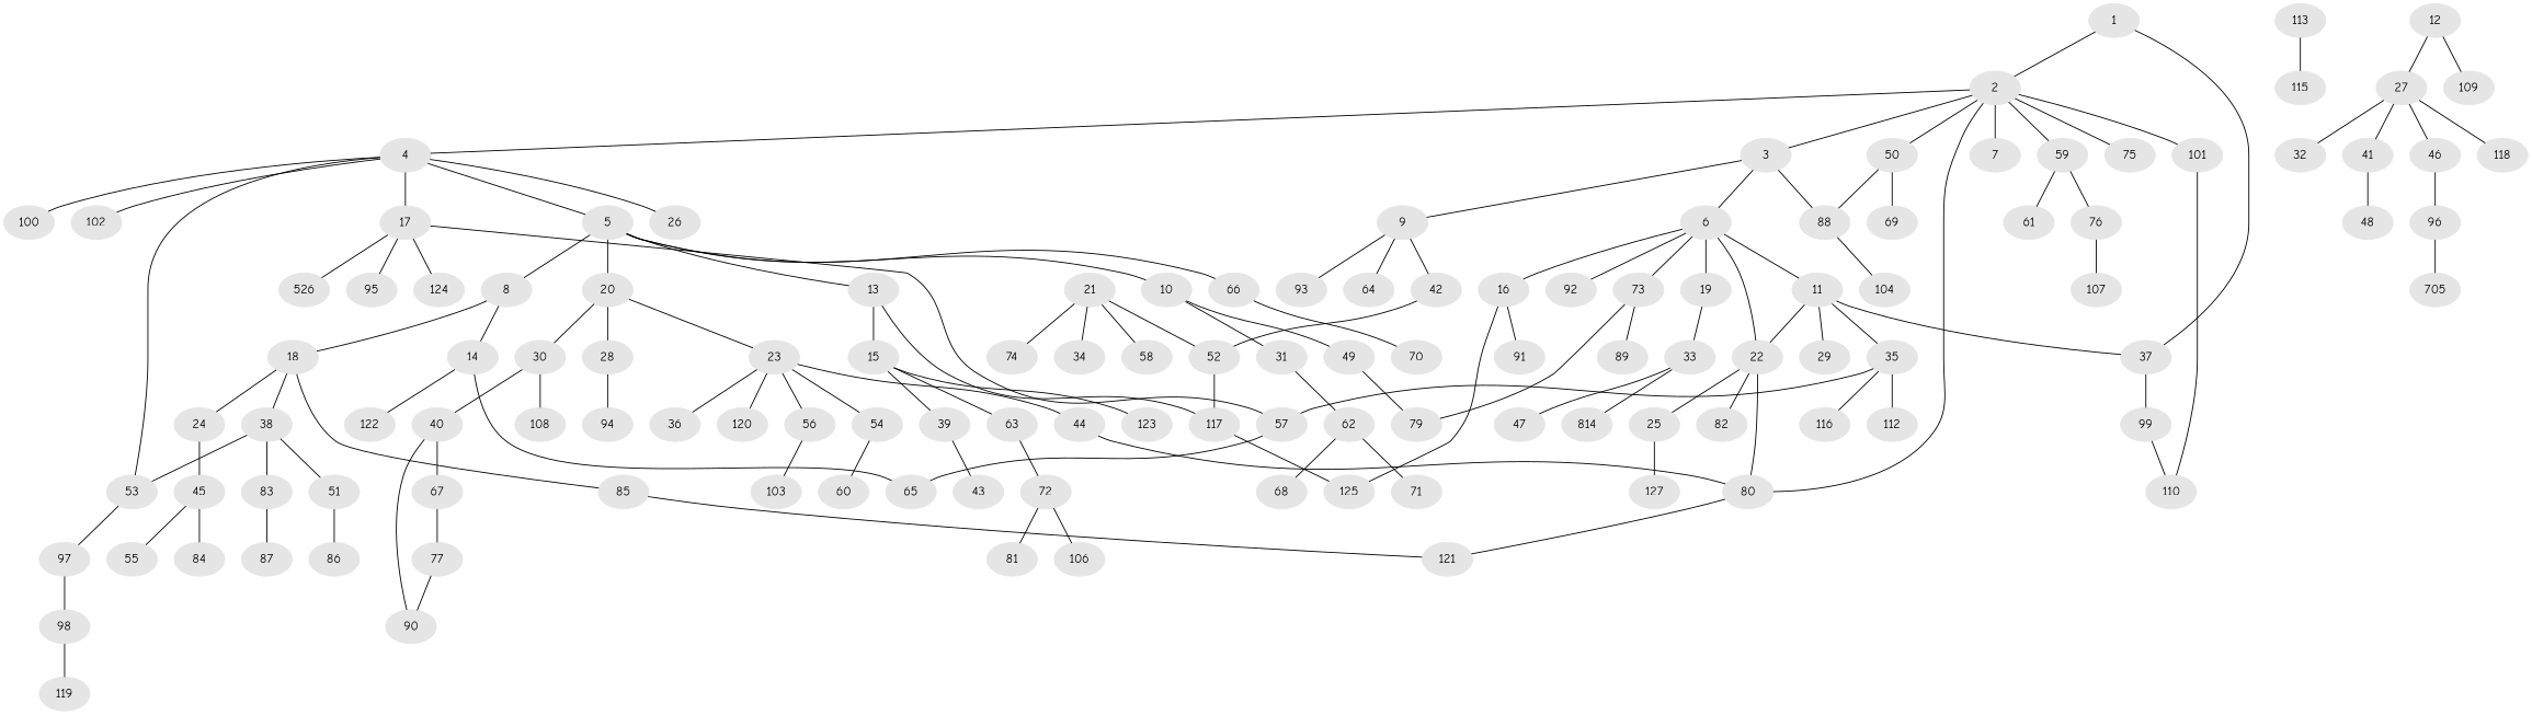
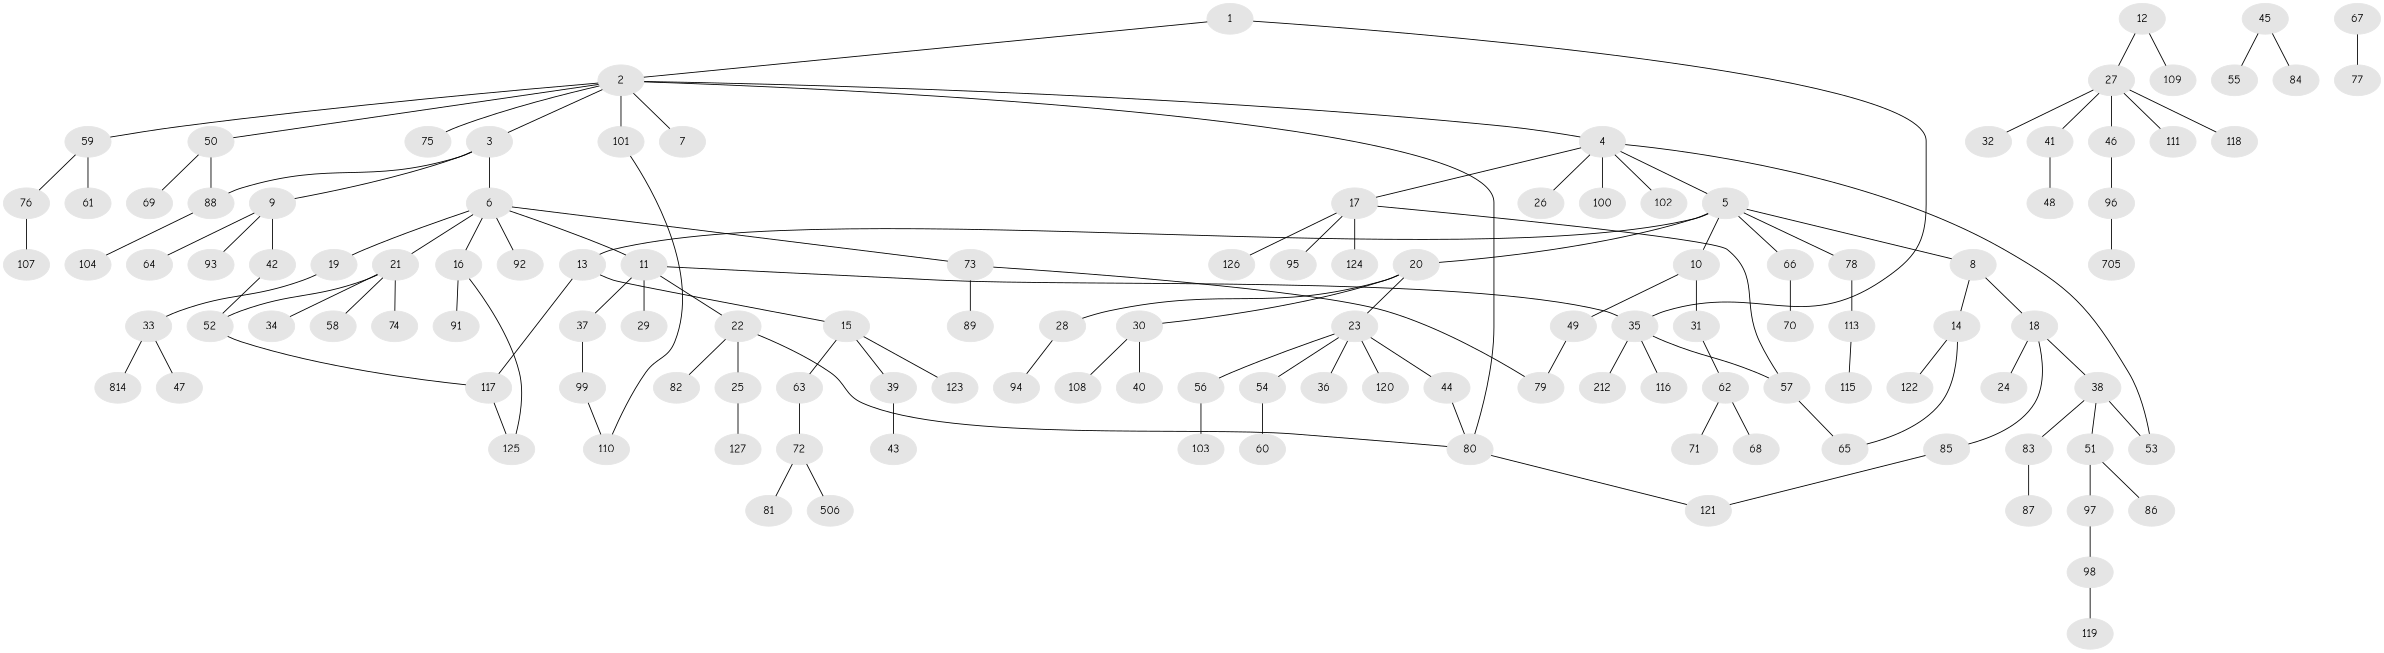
  graph {
    fontname="Comic Neue"
    node [color=gray90 fontname="Comic Neue" style=filled]
    edge [fontname="Comic Neue"]
    1
    2
    35
    3
    4
    7
    50
    59
    75
    80
    101
    57
-   112
+   112 [label=212]
    116
    6
    9
    88
    5
    17
    26
    53
    100
    102
    69
    61
    76
    121
    110
    11
    16
    19
    21
    73
    92
    42
    64
    93
    104
    8
    10
    13
    20
    66
+   78
    95
    124
-   126 [label=526]
+   126
    14
    18
    31
    49
    15
    117
    23
    28
    30
    70
    113
    22
    29
    37
    91
    125
    33
    34
    52
    58
    74
    79
    89
    12
    27
    109
    65
    122
    24
    38
    85
    62
    25
    82
    99
    32
    41
    46
+   111
    118
    39
    63
    123
    43
    72
    45
    51
    83
    47
    n97 [label=814]
    36
    44
    54
    56
    120
    94
    40
    108
    127
    60
    103
    55
    84
    48
    96
    67
-   90
    68
    71
    86
    97
    87
    77
    n121 [label=705]
    98
    107
    81
-   106
+   106 [label=506]
    115
    119
    1 -- 2
-   1 -- 37
+   1 -- 35
    2 -- 3
    2 -- 4
    2 -- 7
    2 -- 50
    2 -- 59
    2 -- 75
    2 -- 80
    2 -- 101
    35 -- 57
    35 -- 112
    35 -- 116
    3 -- 6
    3 -- 9
    3 -- 88
    4 -- 5
    4 -- 17
    4 -- 26
    4 -- 53
    4 -- 100
    4 -- 102
    50 -- 88
    50 -- 69
    59 -- 61
    59 -- 76
    80 -- 121
    101 -- 110
    57 -- 65
    6 -- 11
    6 -- 16
    6 -- 19
-   6 -- 22
+   6 -- 21
    6 -- 73
    6 -- 92
    9 -- 42
    9 -- 64
    9 -- 93
    88 -- 104
    5 -- 8
    5 -- 10
    5 -- 13
    5 -- 20
    5 -- 66
+   5 -- 78
    17 -- 57
    17 -- 95
    17 -- 124
    17 -- 126
    76 -- 107
    11 -- 35
    11 -- 22
    11 -- 29
    11 -- 37
    16 -- 91
    16 -- 125
    19 -- 33
    21 -- 34
    21 -- 52
    21 -- 58
    21 -- 74
    73 -- 79
    73 -- 89
    42 -- 52
    8 -- 14
    8 -- 18
    10 -- 31
    10 -- 49
    13 -- 15
    13 -- 117
    20 -- 23
    20 -- 28
    20 -- 30
    66 -- 70
+   78 -- 113
    14 -- 65
    14 -- 122
    18 -- 24
    18 -- 38
    18 -- 85
    31 -- 62
    49 -- 79
    15 -- 39
    15 -- 63
    15 -- 123
    117 -- 125
    23 -- 36
    23 -- 44
    23 -- 54
    23 -- 56
    23 -- 120
    28 -- 94
    30 -- 40
    30 -- 108
    113 -- 115
    22 -- 80
    22 -- 25
    22 -- 82
    37 -- 99
    33 -- 47
    33 -- n97
    52 -- 117
    12 -- 27
    12 -- 109
    27 -- 32
    27 -- 41
    27 -- 46
+   27 -- 111
    27 -- 118
-   24 -- 45
    38 -- 53
    38 -- 51
    38 -- 83
    85 -- 121
    62 -- 68
    62 -- 71
    25 -- 127
    99 -- 110
    41 -- 48
    46 -- 96
    39 -- 43
    63 -- 72
    72 -- 81
    72 -- 106
    45 -- 55
    45 -- 84
    51 -- 86
-   53 -- 97
+   51 -- 97
    83 -- 87
    44 -- 80
    54 -- 60
    56 -- 103
-   40 -- 67
-   40 -- 90
    96 -- n121
    67 -- 77
    97 -- 98
-   77 -- 90
    98 -- 119
  }
